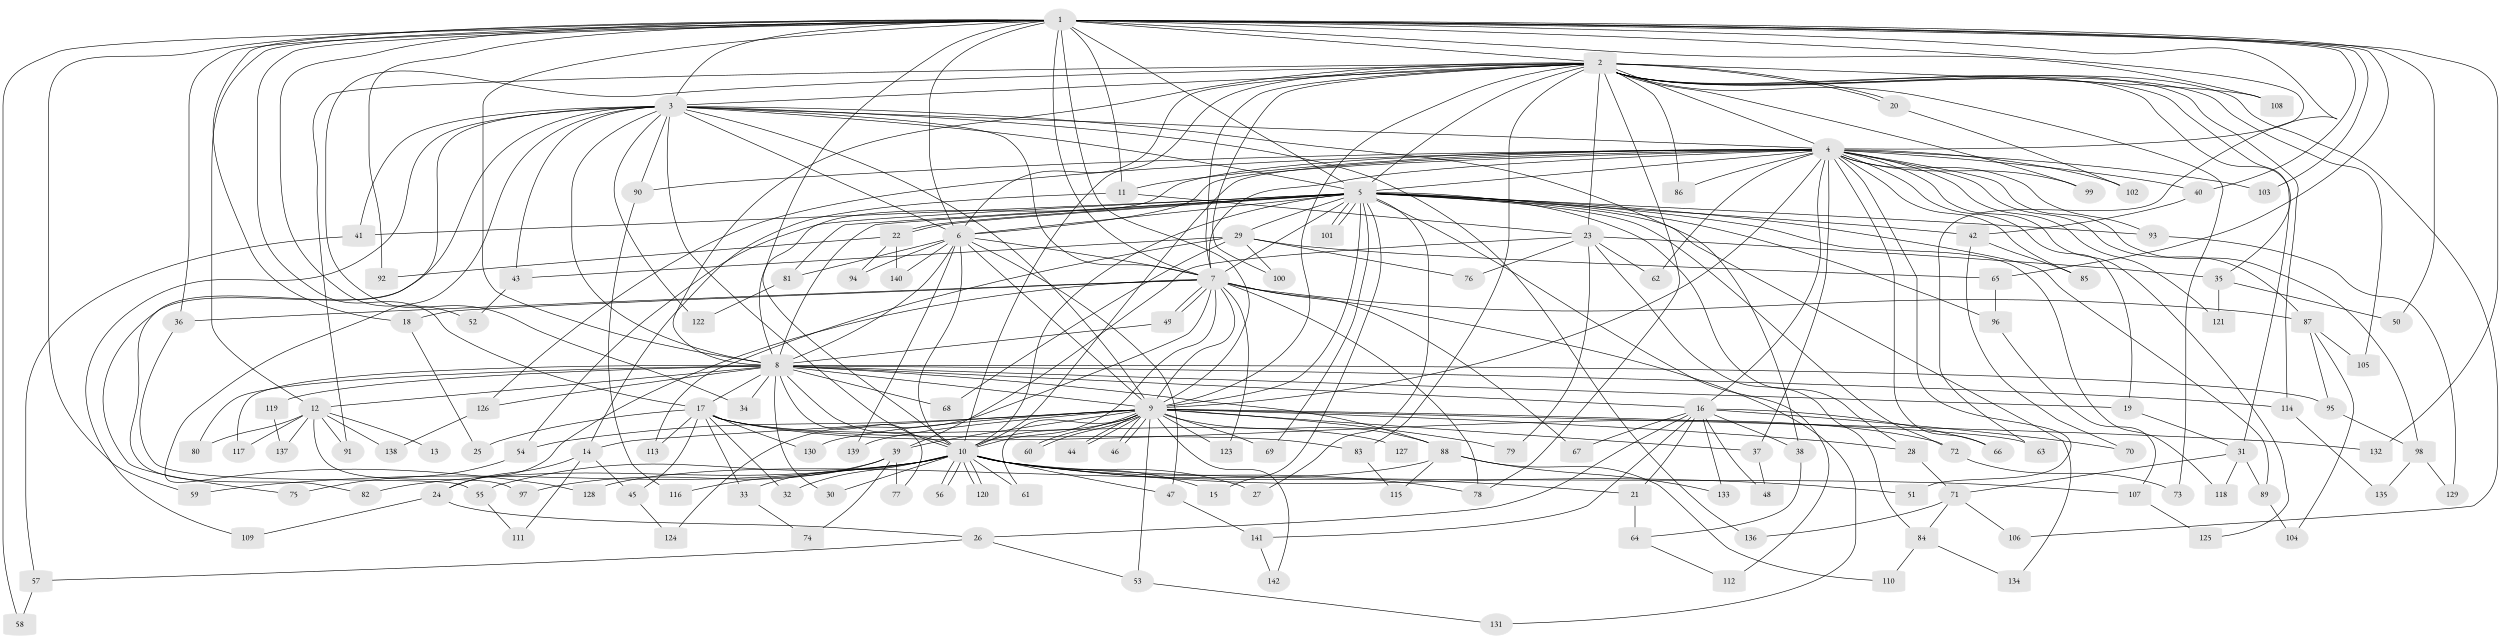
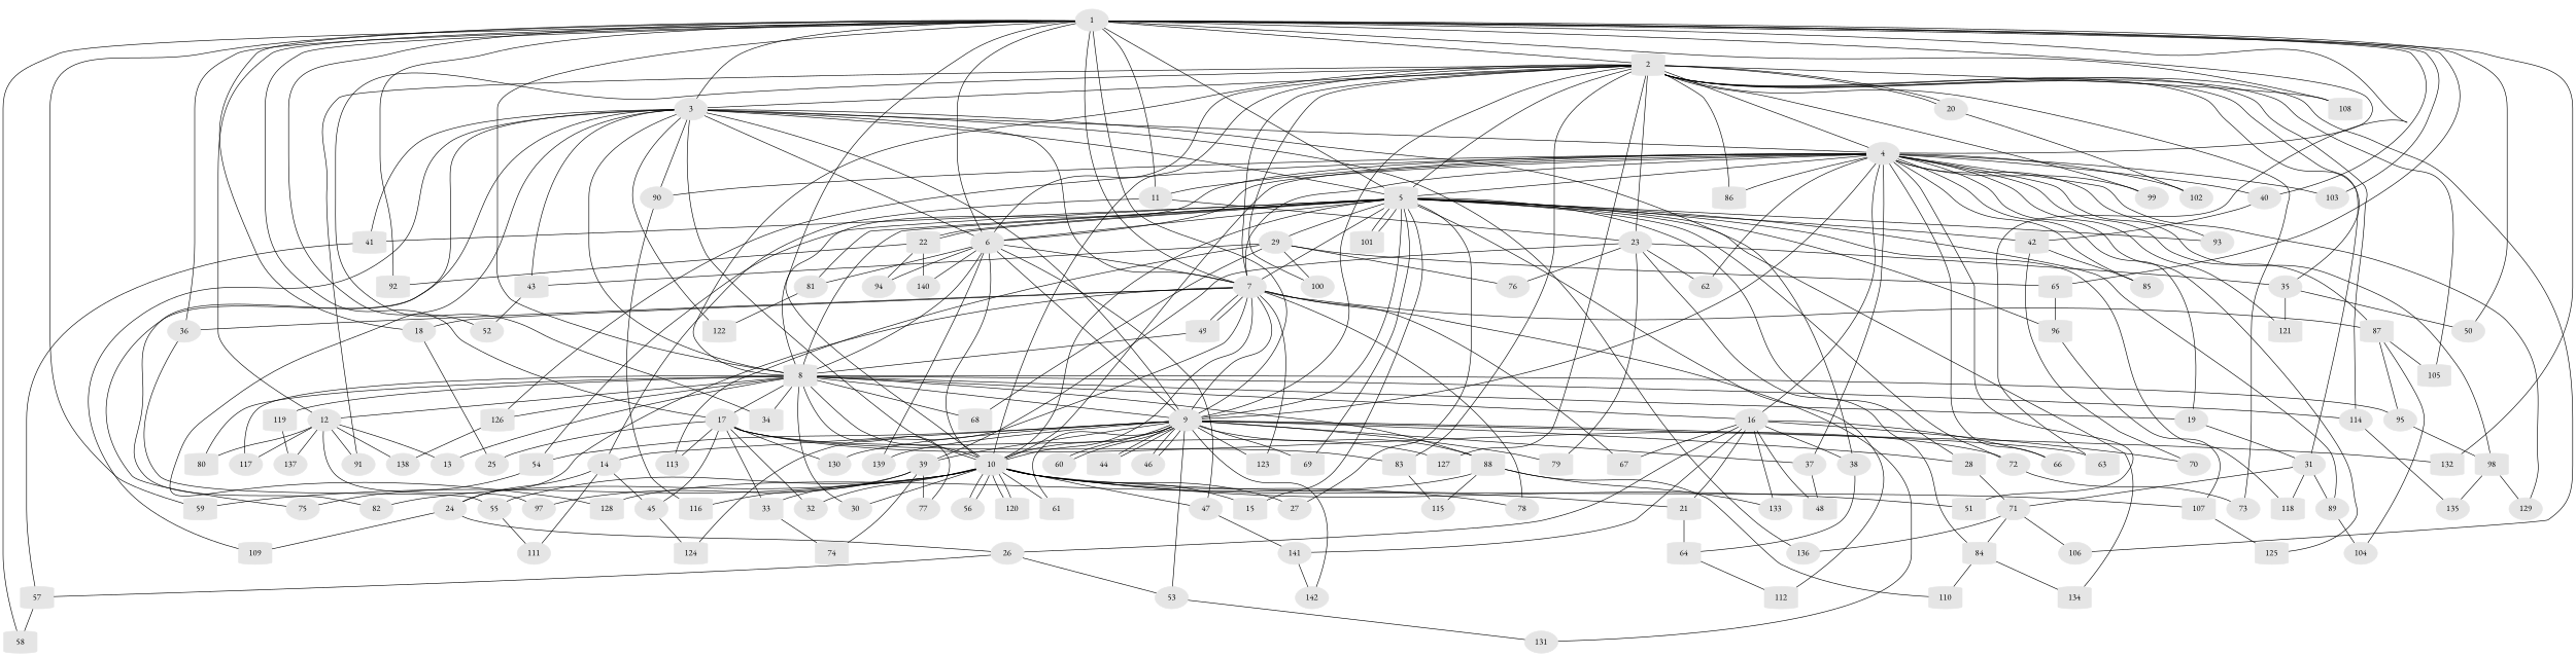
  graph {
    fontname="EB Garamond"
    node [color=gray90 fontname="EB Garamond" shape=ellipse style=filled]
    edge [fontname="EB Garamond"]
    2 [shape=cylinder]
    1
    3
    4
    5 [shape=cylinder]
    6
    7
    8 [shape=cylinder]
    9
    10
    11
    12
    17
    18
    36
    40
    50
    52
    58 [shape=cylinder]
    59 [shape=cylinder]
    63 [shape=cylinder]
    65 [shape=cylinder]
    92 [shape=cylinder]
    103
    108 [shape=cylinder]
    132 [shape=cylinder]
    20
    23
    31
    34 [shape=cylinder]
    35
    73
    83 [shape=cylinder]
    86 [shape=cylinder]
    91
    99
    100
    105 [shape=cylinder]
    106
    114
    127 [shape=cylinder]
    38
    41 [shape=cylinder]
    43 [shape=cylinder]
    75
    82
    90
    109 [shape=cylinder]
    122 [shape=cylinder]
    128 [shape=cylinder]
    136
    16
    19
    37
    51 [shape=cylinder]
    62
    66
    85
    87 [shape=cylinder]
    93
    98 [shape=cylinder]
    102
    121 [shape=cylinder]
    125 [shape=cylinder]
    126 [shape=cylinder]
    129
    15 [shape=cylinder]
    22 [shape=cylinder]
    27
    28 [shape=cylinder]
    29
    42 [shape=cylinder]
    54 [shape=cylinder]
    69 [shape=cylinder]
    72
    81
    89
    96 [shape=cylinder]
    101 [shape=cylinder]
    112 [shape=cylinder]
    118 [shape=cylinder]
    134 [shape=cylinder]
    47
    94
    139
    140
    24
    49 [shape=cylinder]
    67 [shape=cylinder]
    78
    123 [shape=cylinder]
    124 [shape=cylinder]
    131
    13
    30
    68 [shape=cylinder]
    77
    80 [shape=cylinder]
    88 [shape=cylinder]
    95
    117
    119 [shape=cylinder]
    14
    39
    44 [shape=cylinder]
    46
    53
    60
    61 [shape=cylinder]
    79 [shape=cylinder]
    130
    142
    21 [shape=cylinder]
    32
    33 [shape=cylinder]
    55
    56
    107 [shape=cylinder]
    120 [shape=cylinder]
    97
    137
    138
    45
    25
    113
    76
    84 [shape=cylinder]
    71
    115
    135
    64 [shape=cylinder]
    57 [shape=cylinder]
    116 [shape=cylinder]
    26
    48 [shape=cylinder]
    70
    133
    141
    104
    110 [shape=cylinder]
    111
    74 [shape=cylinder]
    2 -- 3
    2 -- 4
    2 -- 5
    2 -- 6
    2 -- 7
    2 -- 8
    2 -- 9
    2 -- 10
    2 -- 108
    2 -- 20
    2 -- 20
    2 -- 23
    2 -- 31
    2 -- 34
    2 -- 35
    2 -- 73
    2 -- 83
    2 -- 86
    2 -- 91
    2 -- 99
    2 -- 100
    2 -- 105
    2 -- 106
    2 -- 114
-   2 -- 78
+   2 -- 127
    1 -- 2
    1 -- 3
    1 -- 4
    1 -- 5
    1 -- 6
    1 -- 7
    1 -- 8
    1 -- 9
    1 -- 10
    1 -- 11
    1 -- 12
    1 -- 17
    1 -- 18
    1 -- 36
    1 -- 40
    1 -- 50
    1 -- 52
    1 -- 58
    1 -- 59
    1 -- 63
    1 -- 65
    1 -- 92
    1 -- 103
    1 -- 108
    1 -- 132
    3 -- 4
    3 -- 5
    3 -- 6
    3 -- 7
    3 -- 8
    3 -- 9
    3 -- 10
    3 -- 38
    3 -- 41
    3 -- 43
    3 -- 75
    3 -- 82
    3 -- 90
    3 -- 109
    3 -- 122
    3 -- 128
    3 -- 136
    4 -- 5
    4 -- 6
    4 -- 7
    4 -- 8
    4 -- 9
    4 -- 10
    4 -- 11
    4 -- 40
    4 -- 103
    4 -- 86
    4 -- 99
    4 -- 90
    4 -- 16
    4 -- 19
    4 -- 37
    4 -- 51
    4 -- 62
    4 -- 66
    4 -- 85
    4 -- 87
    4 -- 93
    4 -- 98
    4 -- 102
    4 -- 121
    4 -- 125
    4 -- 126
-   93 -- 129
+   4 -- 129
    5 -- 6
    5 -- 7
    5 -- 8
    5 -- 9
    5 -- 10
    5 -- 41
    5 -- 93
    5 -- 15
    5 -- 22
    5 -- 22
    5 -- 27
    5 -- 28
    5 -- 29
    5 -- 42
    5 -- 54
    5 -- 69
    5 -- 72
    5 -- 81
    5 -- 89
    5 -- 96
    5 -- 101
    5 -- 101
    5 -- 112
    5 -- 118
    5 -- 134
    6 -- 7
    6 -- 8
    6 -- 9
    6 -- 10
    6 -- 81
    6 -- 47
    6 -- 94
    6 -- 139
    6 -- 140
    7 -- 9
    7 -- 10
    7 -- 18
    7 -- 36
    7 -- 87
    7 -- 24
    7 -- 49
    7 -- 49
    7 -- 67
    7 -- 78
    7 -- 123
    7 -- 124
    7 -- 131
    8 -- 9
    8 -- 10
    8 -- 12
    8 -- 17
    8 -- 34
    8 -- 114
    8 -- 16
    8 -- 19
    8 -- 126
+   8 -- 13
    8 -- 30
    8 -- 68
    8 -- 77
    8 -- 80
    8 -- 88
    8 -- 95
    8 -- 117
    8 -- 119
    9 -- 10
    9 -- 63
    9 -- 132
    9 -- 37
    9 -- 28
    9 -- 54
    9 -- 69
    9 -- 139
    9 -- 123
    9 -- 88
    9 -- 14
    9 -- 39
    9 -- 44
    9 -- 44
    9 -- 46
    9 -- 46
    9 -- 53
    9 -- 60
    9 -- 60
    9 -- 61
    9 -- 79
    9 -- 130
    9 -- 142
    10 -- 59
    10 -- 82
    10 -- 51
    10 -- 15
    10 -- 27
    10 -- 47
    10 -- 78
    10 -- 30
    10 -- 61
    10 -- 21
    10 -- 32
    10 -- 33
    10 -- 55
    10 -- 56
    10 -- 56
    10 -- 107
    10 -- 120
    10 -- 120
    11 -- 23
    11 -- 14
    12 -- 91
    12 -- 13
    12 -- 80
    12 -- 117
    12 -- 97
    12 -- 137
    12 -- 138
    17 -- 83
    17 -- 127
    17 -- 72
    17 -- 130
    17 -- 32
    17 -- 33
    17 -- 45
    17 -- 25
    17 -- 113
    18 -- 25
    36 -- 55
    40 -- 42
    65 -- 96
    20 -- 102
    23 -- 35
    23 -- 62
    23 -- 39
    23 -- 79
    23 -- 76
    23 -- 84
    31 -- 89
    31 -- 118
    31 -- 71
    35 -- 50
    35 -- 121
    83 -- 115
    114 -- 135
    38 -- 64
    41 -- 57
    43 -- 52
    90 -- 116
    16 -- 38
    16 -- 66
    16 -- 67
    16 -- 21
    16 -- 26
    16 -- 48
    16 -- 70
    16 -- 133
    16 -- 141
    19 -- 31
    37 -- 48
    87 -- 105
    87 -- 95
    87 -- 104
    98 -- 129
    98 -- 135
    126 -- 138
    22 -- 92
    22 -- 94
    22 -- 140
    28 -- 71
    29 -- 65
    29 -- 100
    29 -- 43
    29 -- 68
    29 -- 113
    29 -- 76
    42 -- 85
    42 -- 70
    54 -- 75
    72 -- 73
    81 -- 122
    89 -- 104
    96 -- 107
    47 -- 141
    24 -- 109
    24 -- 26
    49 -- 8
    88 -- 128
    88 -- 115
    88 -- 133
    88 -- 110
    95 -- 98
    119 -- 137
    14 -- 24
    14 -- 45
    14 -- 111
    39 -- 77
    39 -- 97
    39 -- 116
    39 -- 74
    53 -- 131
    21 -- 64
    33 -- 74
    55 -- 111
    107 -- 125
    45 -- 124
    84 -- 134
    84 -- 110
    71 -- 106
    71 -- 136
    71 -- 84
    64 -- 112
    57 -- 58
    26 -- 53
    26 -- 57
    141 -- 142
  }
